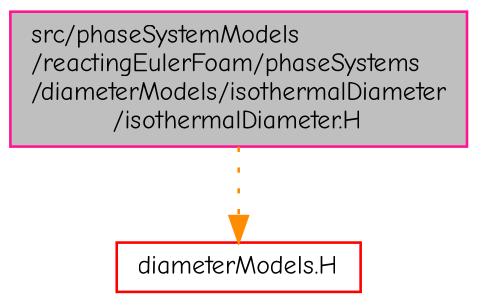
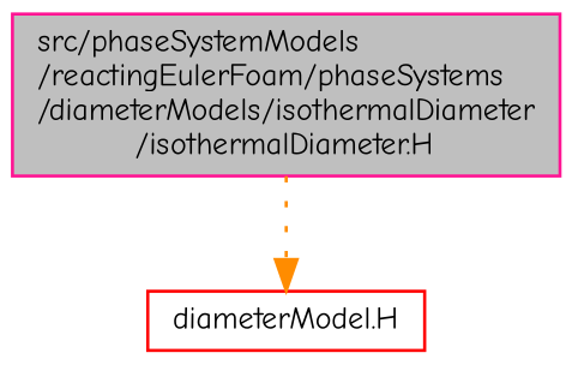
  digraph {
    fontname="Comic Neue"
    node [fontname="Comic Neue" fontsize=10 shape=record]
    n1 [color=deeppink fillcolor=grey75 fontcolor=black height=0.2 label="src/phaseSystemModels\l/reactingEulerFoam/phaseSystems\l/diameterModels/isothermalDiameter\l/isothermalDiameter.H" style=filled width=0.4]
-   n2 [color=red height=0.2 label="diameterModels.H" width=0.4]
+   n2 [color=red height=0.2 label="diameterModel.H" width=0.4]
    n1 -> n2 [color=darkorange fontname="Comic Neue" fontsize=10 labelfontname=Helvetica labelfontsize=10 style=dotted]
  }
